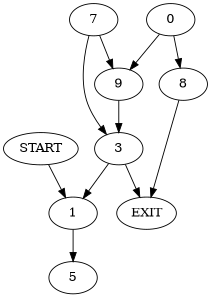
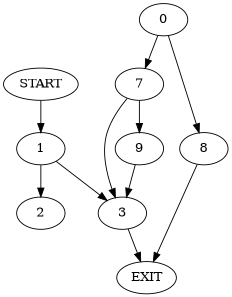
  digraph {
    n1 [label=START]
    1
-   2 [label=5]
+   2
    3
    n5 [label=EXIT]
    n6 [label=0]
    7
    8
    9
    n1 -> 1
    1 -> 2
-   3 -> 1
+   1 -> 3
    3 -> n5
-   n6 -> 9
+   n6 -> 7
    n6 -> 8
    7 -> 3
    7 -> 9
    8 -> n5
    9 -> 3
  }
